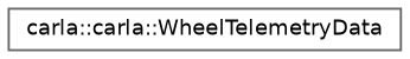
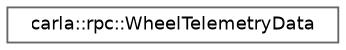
  digraph {
    rankdir=TB
-   n1 [color=grey40 fillcolor=white fontname=Helvetica fontsize=10 height=0.2 label="carla::carla::WheelTelemetryData" shape=box style=filled width=0.4]
+   n1 [color=grey40 fillcolor=white fontname=Helvetica fontsize=10 height=0.2 label="carla::rpc::WheelTelemetryData" shape=box style=filled width=0.4]
  }
